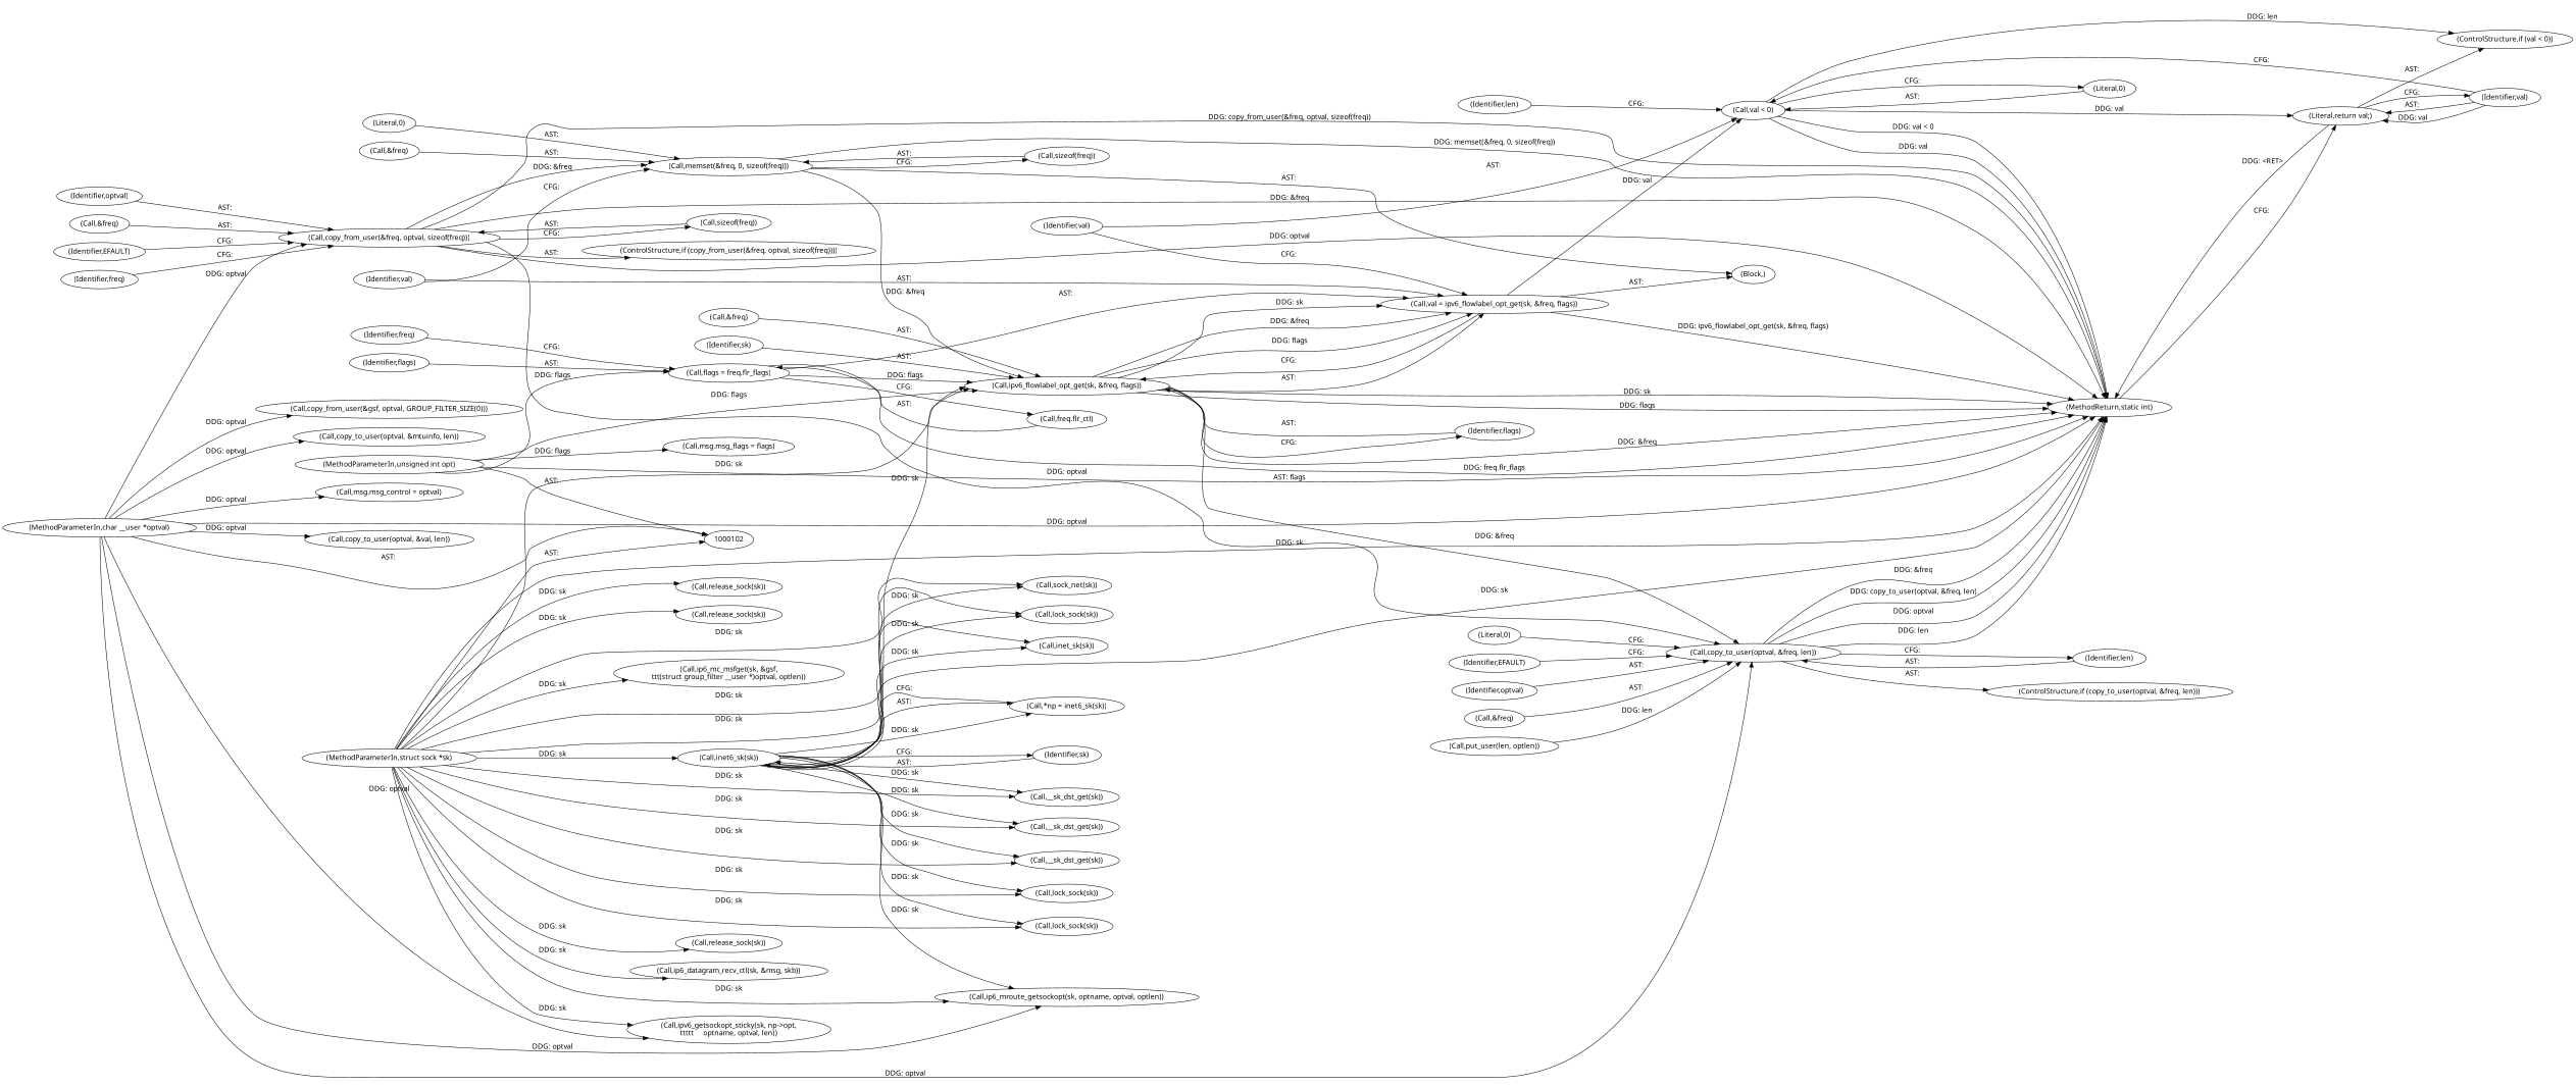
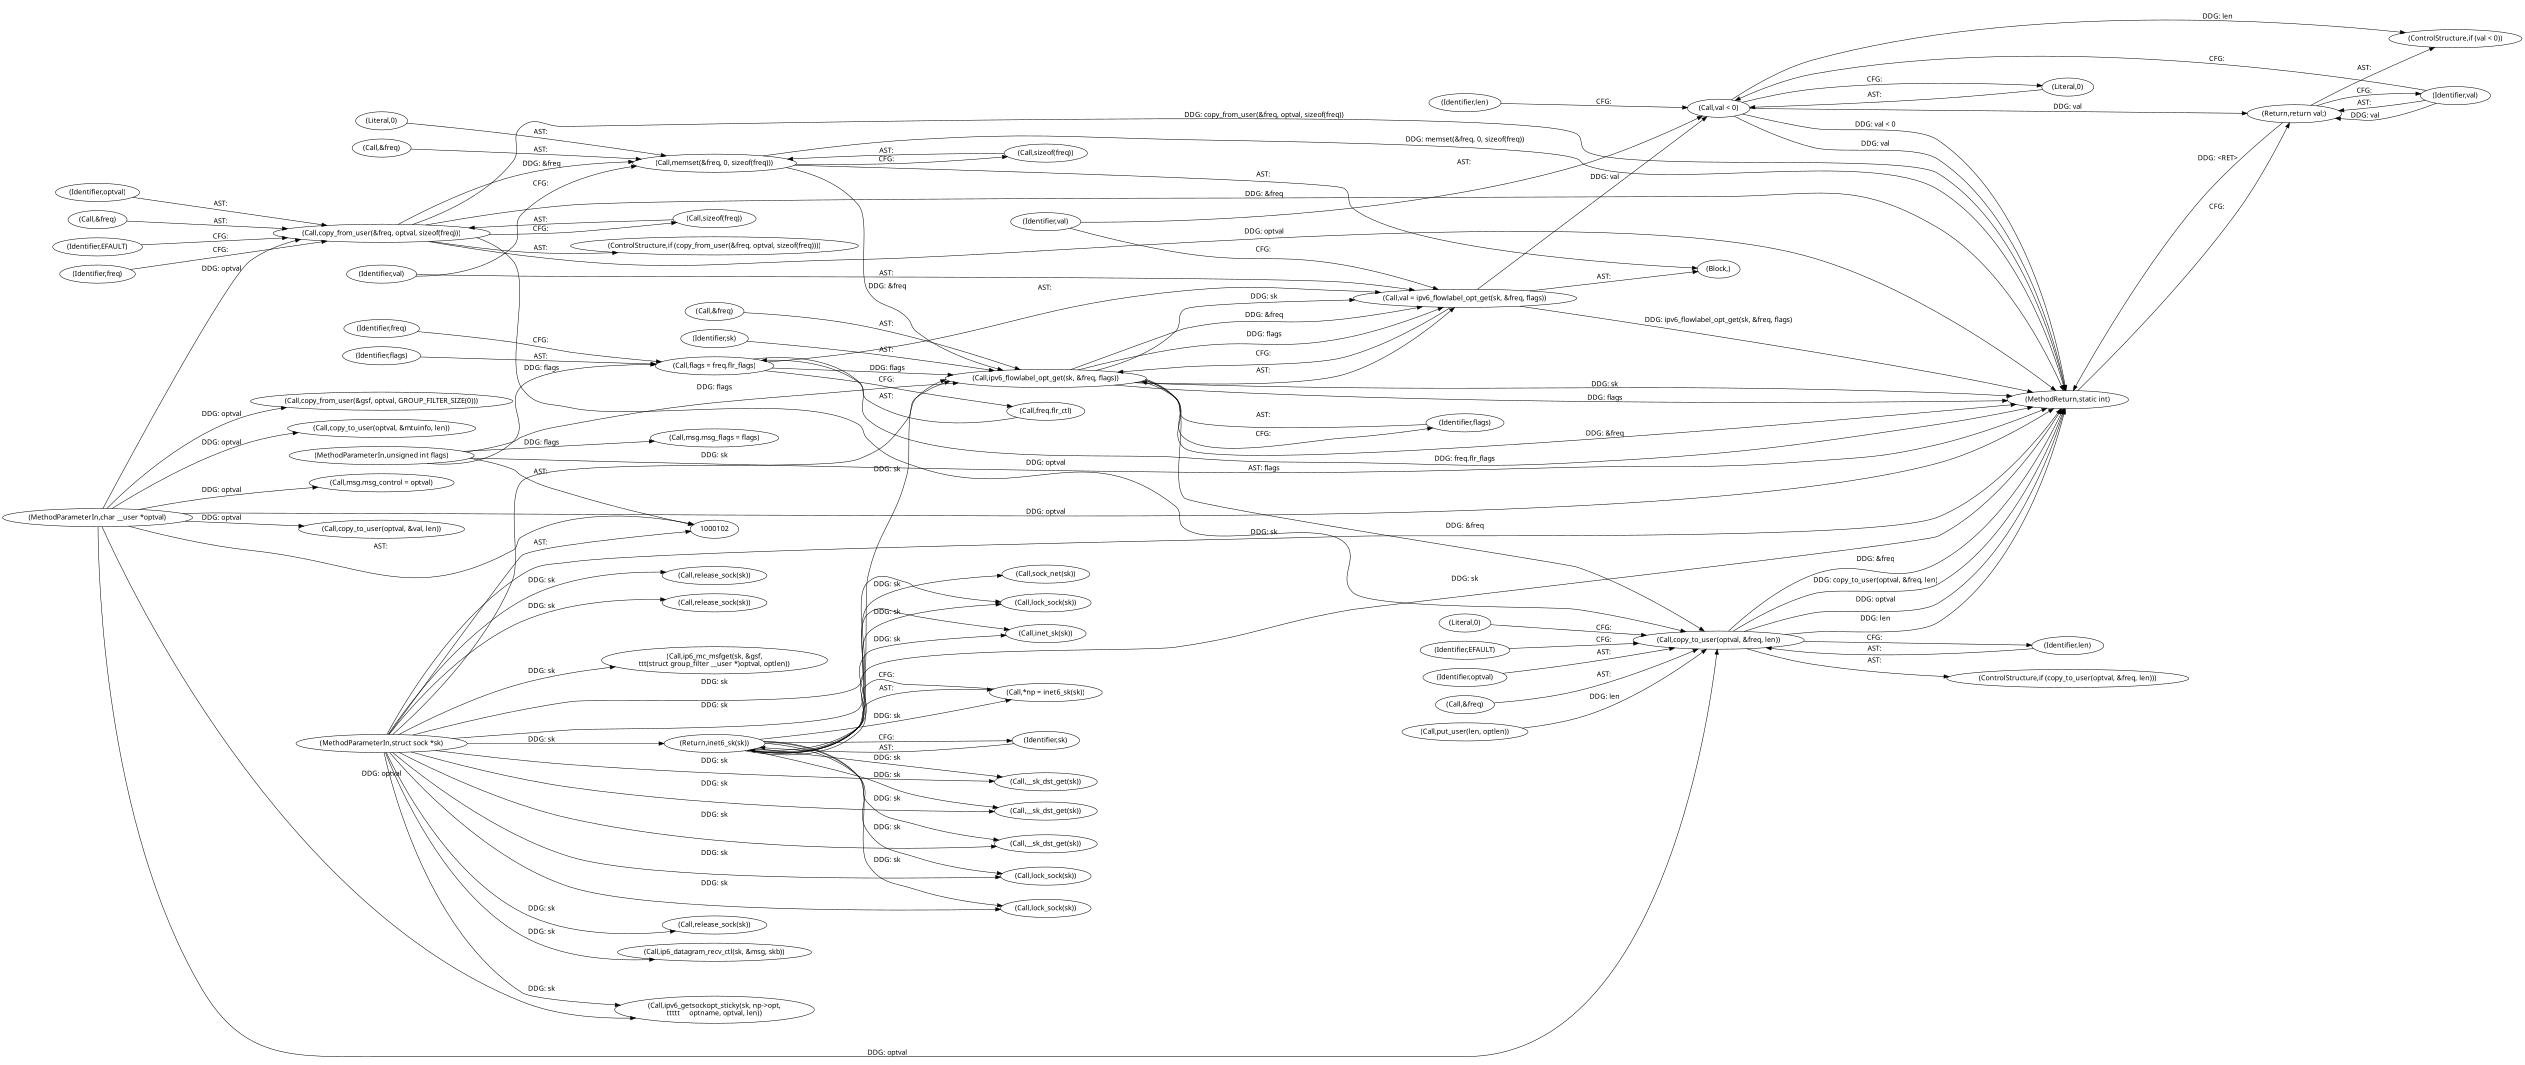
  digraph {
    fontname="Noto Sans"
    rankdir=LR
    node [fontname="Noto Sans"]
    edge [fontname="Noto Sans"]
    n1 [label="(Call,ipv6_flowlabel_opt_get(sk, &freq, flags))"]
    n2 [label="(Call,val = ipv6_flowlabel_opt_get(sk, &freq, flags))"]
    n3 [label="(Call,copy_to_user(optval, &freq, len))"]
    n4 [label="(MethodReturn,static int)"]
    n5 [label="(Identifier,flags)"]
    n6 [label="(Block,)"]
    n7 [label="(Call,val < 0)"]
    n8 [label="(Identifier,len)"]
    n9 [label="(ControlStructure,if (copy_to_user(optval, &freq, len)))"]
-   n10 [label="(Literal,return val;)"]
-   n11 [label="(Call,inet6_sk(sk))"]
+   n10 [label="(Return,return val;)"]
+   n11 [label="(Return,inet6_sk(sk))"]
    n12 [label="(Call,sock_net(sk))"]
    n13 [label="(Call,lock_sock(sk))"]
    n14 [label="(Identifier,sk)"]
    n15 [label="(Call,inet_sk(sk))"]
    n16 [label="(Call,*np = inet6_sk(sk))"]
    n17 [label="(Call,__sk_dst_get(sk))"]
    n18 [label="(Call,__sk_dst_get(sk))"]
    n19 [label="(Call,__sk_dst_get(sk))"]
-   n20 [label="(Call,ip6_mroute_getsockopt(sk, optname, optval, optlen))"]
    n21 [label="(Call,lock_sock(sk))"]
    n22 [label="(Call,lock_sock(sk))"]
    n23 [label="(MethodParameterIn,struct sock *sk)"]
    n24 [label="(Call,release_sock(sk))"]
    n25 [label="(Call,ip6_datagram_recv_ctl(sk, &msg, skb))"]
    n26 [label="(Call,release_sock(sk))"]
    n27 [label="(Call,release_sock(sk))"]
    n28 [label="(Call,ip6_mc_msfget(sk, &gsf,\n\t\t\t(struct group_filter __user *)optval, optlen))"]
    n29 [label="(Call,ipv6_getsockopt_sticky(sk, np->opt,\n\t\t\t\t\t     optname, optval, len))"]
    1000102
    n31 [label="(Call,memset(&freq, 0, sizeof(freq)))"]
    n32 [label="(Call,sizeof(freq))"]
    n33 [label="(Call,copy_from_user(&freq, optval, sizeof(freq)))"]
    n34 [label="(Call,sizeof(freq))"]
    n35 [label="(ControlStructure,if (copy_from_user(&freq, optval, sizeof(freq))))"]
    n36 [label="(MethodParameterIn,char __user *optval)"]
    n37 [label="(Call,copy_from_user(&gsf, optval, GROUP_FILTER_SIZE(0)))"]
    n38 [label="(Call,copy_to_user(optval, &mtuinfo, len))"]
    n39 [label="(Call,msg.msg_control = optval)"]
    n40 [label="(Call,copy_to_user(optval, &val, len))"]
    n41 [label="(Call,flags = freq.flr_flags)"]
    n42 [label="(Call,freq.flr_ctl)"]
-   n43 [label="(MethodParameterIn,unsigned int opt)"]
+   n43 [label="(MethodParameterIn,unsigned int flags)"]
    n44 [label="(Call,msg.msg_flags = flags)"]
    n45 [label="(ControlStructure,if (val < 0))"]
    n46 [label="(Literal,0)"]
    n47 [label="(Identifier,val)"]
    n48 [label="(Literal,0)"]
    n49 [label="(Identifier,freq)"]
    n50 [label="(Identifier,optval)"]
    n51 [label="(Identifier,EFAULT)"]
    n52 [label="(Call,&freq)"]
    n53 [label="(Identifier,len)"]
    n54 [label="(Identifier,flags)"]
    n55 [label="(Identifier,val)"]
    n56 [label="(Identifier,optval)"]
    n57 [label="(Call,&freq)"]
    n58 [label="(Literal,0)"]
    n59 [label="(Identifier,freq)"]
    n60 [label="(Identifier,sk)"]
    n61 [label="(Identifier,val)"]
    n62 [label="(Call,&freq)"]
    n63 [label="(Identifier,EFAULT)"]
    n64 [label="(Call,&freq)"]
    n65 [label="(Call,put_user(len, optlen))"]
    n1 -> n2 [label="AST: "]
    n1 -> n2 [label="DDG: sk"]
    n1 -> n2 [label="DDG: &freq"]
    n1 -> n2 [label="DDG: flags"]
    n1 -> n3 [label="DDG: &freq"]
    n1 -> n4 [label="DDG: &freq"]
    n1 -> n4 [label="DDG: sk"]
    n1 -> n4 [label="DDG: flags"]
    n1 -> n5 [label="CFG: "]
    n2 -> n1 [label="CFG: "]
    n2 -> n4 [label="DDG: ipv6_flowlabel_opt_get(sk, &freq, flags)"]
    n2 -> n6 [label="AST: "]
    n2 -> n7 [label="DDG: val"]
    n3 -> n4 [label="DDG: &freq"]
    n3 -> n4 [label="DDG: copy_to_user(optval, &freq, len)"]
    n3 -> n4 [label="DDG: optval"]
    n3 -> n4 [label="DDG: len"]
    n3 -> n8 [label="CFG: "]
    n3 -> n9 [label="AST: "]
    n4 -> n10 [label="CFG: "]
    n5 -> n1 [label="AST: "]
    n7 -> n4 [label="DDG: val"]
    n7 -> n4 [label="DDG: val < 0"]
    n7 -> n10 [label="DDG: val"]
    n7 -> n45 [label="DDG: len"]
    n7 -> n46 [label="CFG: "]
    n8 -> n3 [label="AST: "]
    n10 -> n4 [label="DDG: <RET>"]
    n10 -> n45 [label="AST: "]
    n10 -> n47 [label="CFG: "]
    n11 -> n1 [label="DDG: sk"]
    n11 -> n4 [label="DDG: sk"]
    n11 -> n12 [label="DDG: sk"]
    n11 -> n13 [label="DDG: sk"]
    n11 -> n14 [label="CFG: "]
    n11 -> n15 [label="DDG: sk"]
    n11 -> n16 [label="AST: "]
    n11 -> n16 [label="DDG: sk"]
    n11 -> n17 [label="DDG: sk"]
    n11 -> n18 [label="DDG: sk"]
    n11 -> n19 [label="DDG: sk"]
-   n11 -> n20 [label="DDG: sk"]
    n11 -> n21 [label="DDG: sk"]
    n11 -> n22 [label="DDG: sk"]
    n14 -> n11 [label="AST: "]
    n16 -> n11 [label="CFG: "]
    n23 -> n1 [label="DDG: sk"]
    n23 -> n4 [label="DDG: sk"]
    n23 -> n11 [label="DDG: sk"]
-   n23 -> n12 [label="DDG: sk"]
    n23 -> n13 [label="DDG: sk"]
    n23 -> n15 [label="DDG: sk"]
    n23 -> n17 [label="DDG: sk"]
    n23 -> n18 [label="DDG: sk"]
    n23 -> n19 [label="DDG: sk"]
-   n23 -> n20 [label="DDG: sk"]
    n23 -> n21 [label="DDG: sk"]
    n23 -> n22 [label="DDG: sk"]
    n23 -> n24 [label="DDG: sk"]
    n23 -> n25 [label="DDG: sk"]
    n23 -> n26 [label="DDG: sk"]
    n23 -> n27 [label="DDG: sk"]
    n23 -> n28 [label="DDG: sk"]
    n23 -> n29 [label="DDG: sk"]
    n23 -> 1000102 [label="AST: "]
    n31 -> n1 [label="DDG: &freq"]
    n31 -> n4 [label="DDG: memset(&freq, 0, sizeof(freq))"]
    n31 -> n6 [label="AST: "]
    n31 -> n32 [label="CFG: "]
    n32 -> n31 [label="AST: "]
    n33 -> n3 [label="DDG: optval"]
    n33 -> n4 [label="DDG: copy_from_user(&freq, optval, sizeof(freq))"]
    n33 -> n4 [label="DDG: &freq"]
    n33 -> n4 [label="DDG: optval"]
    n33 -> n31 [label="DDG: &freq"]
    n33 -> n34 [label="CFG: "]
    n33 -> n35 [label="AST: "]
    n34 -> n33 [label="AST: "]
    n36 -> n3 [label="DDG: optval"]
    n36 -> n4 [label="DDG: optval"]
-   n36 -> n20 [label="DDG: optval"]
    n36 -> n29 [label="DDG: optval"]
    n36 -> 1000102 [label="AST: "]
    n36 -> n33 [label="DDG: optval"]
    n36 -> n37 [label="DDG: optval"]
    n36 -> n38 [label="DDG: optval"]
    n36 -> n39 [label="DDG: optval"]
    n36 -> n40 [label="DDG: optval"]
    n41 -> n1 [label="DDG: flags"]
    n41 -> n2 [label="AST: "]
    n41 -> n4 [label="DDG: freq.flr_flags"]
    n41 -> n42 [label="CFG: "]
    n42 -> n41 [label="AST: "]
    n43 -> n1 [label="DDG: flags"]
    n43 -> n4 [label="AST: flags"]
    n43 -> 1000102 [label="AST: "]
    n43 -> n41 [label="DDG: flags"]
    n43 -> n44 [label="DDG: flags"]
    n46 -> n7 [label="AST: "]
    n47 -> n7 [label="CFG: "]
    n47 -> n10 [label="AST: "]
    n47 -> n10 [label="DDG: val"]
    n48 -> n3 [label="CFG: "]
    n49 -> n33 [label="CFG: "]
    n50 -> n33 [label="AST: "]
    n51 -> n3 [label="CFG: "]
    n52 -> n33 [label="AST: "]
    n53 -> n7 [label="CFG: "]
    n54 -> n41 [label="AST: "]
    n55 -> n2 [label="CFG: "]
    n55 -> n7 [label="AST: "]
    n56 -> n3 [label="AST: "]
    n57 -> n1 [label="AST: "]
    n58 -> n31 [label="AST: "]
    n59 -> n41 [label="CFG: "]
    n60 -> n1 [label="AST: "]
    n61 -> n2 [label="AST: "]
    n61 -> n31 [label="CFG: "]
    n62 -> n3 [label="AST: "]
    n63 -> n33 [label="CFG: "]
    n64 -> n31 [label="AST: "]
    n65 -> n3 [label="DDG: len"]
  }
